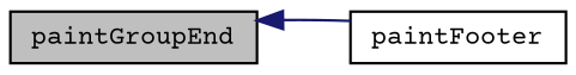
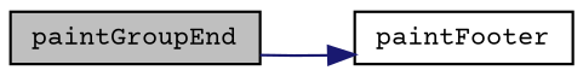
  digraph {
    rankdir=LR
    fontname="Courier Prime"
    node [color=black fontname="Courier Prime" fontsize=10 shape=record style=filled]
    n1 [fillcolor=grey75 fontcolor=black height=0.2 label=paintGroupEnd width=0.4]
    n2 [fillcolor=white height=0.2 label=paintFooter width=0.4]
-   n2 -> n1 [color=midnightblue fontname="Courier Prime" fontsize=10 labelfontname=Helvetica labelfontsize=10 style=solid]
+   n1 -> n2 [color=midnightblue fontname="Courier Prime" fontsize=10 labelfontname=Helvetica labelfontsize=10 style=solid]
  }
